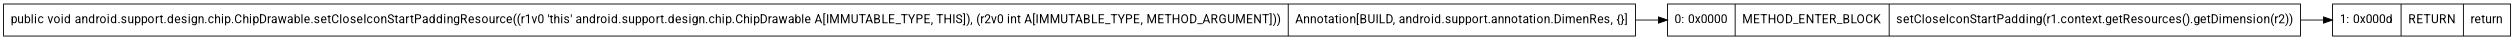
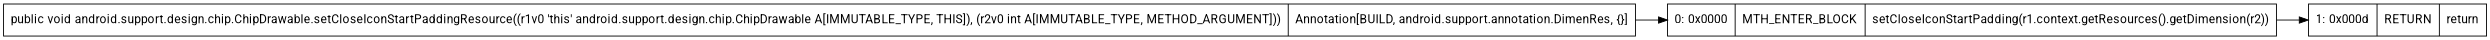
  digraph {
    rankdir=LR
    fontname=Roboto
    node [shape=record fontname=Roboto]
    edge [fontname=Roboto]
-   n1 [label="{0\:\ 0x0000|METHOD_ENTER_BLOCK\l|setCloseIconStartPadding(r1.context.getResources().getDimension(r2))\l}"]
+   n1 [label="{0\:\ 0x0000|MTH_ENTER_BLOCK\l|setCloseIconStartPadding(r1.context.getResources().getDimension(r2))\l}"]
    n2 [label="{1\:\ 0x000d|RETURN\l|return\l}"]
    n3 [label="{public void android.support.design.chip.ChipDrawable.setCloseIconStartPaddingResource((r1v0 'this' android.support.design.chip.ChipDrawable A[IMMUTABLE_TYPE, THIS]), (r2v0 int A[IMMUTABLE_TYPE, METHOD_ARGUMENT]))  | Annotation[BUILD, android.support.annotation.DimenRes, \{\}]\l}"]
    n1 -> n2
    n3 -> n1
  }
